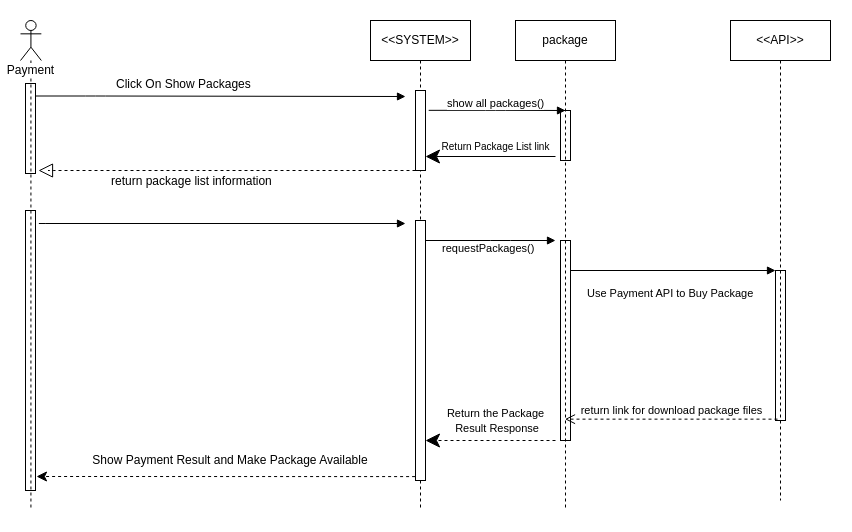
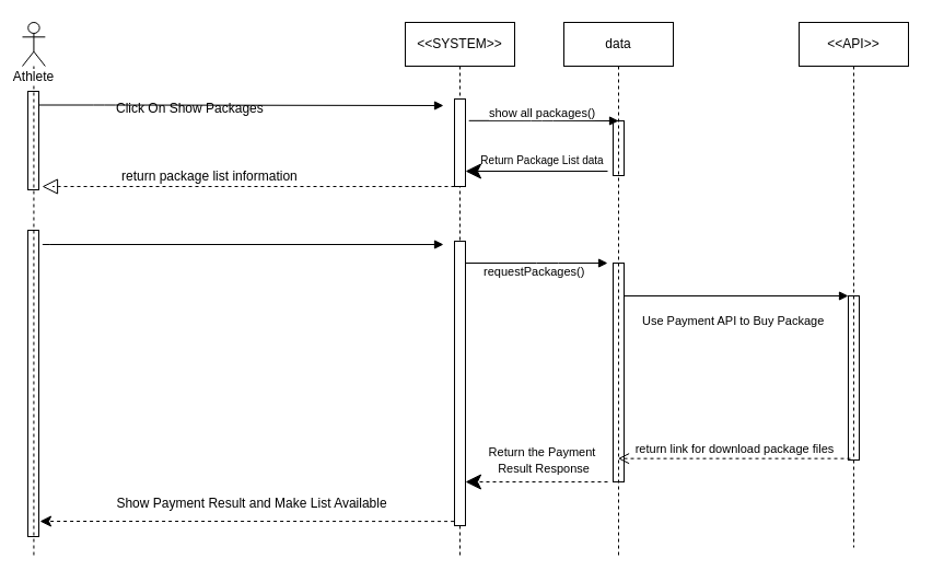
  <mxCell id="0" />
  <mxCell id="1" parent="0" />
  <mxCell id="2" value="" style="html=1;points=[];perimeter=orthogonalPerimeter;" parent="1" vertex="1"><mxGeometry x="25" y="210" width="10" height="280" as="geometry" /></mxCell>
  <mxCell id="3" value="" style="html=1;points=[];perimeter=orthogonalPerimeter;" parent="1" vertex="1"><mxGeometry x="560" y="240" width="10" height="200" as="geometry" /></mxCell>
  <mxCell id="4" value="" style="endArrow=block;endFill=1;html=1;edgeStyle=orthogonalEdgeStyle;align=left;verticalAlign=top;" parent="1" edge="1"><mxGeometry x="-0.676" y="-42" relative="1" as="geometry"><mxPoint x="35" y="95.5" as="sourcePoint" /><mxPoint x="405" y="96" as="targetPoint" /><Array as="points"><mxPoint x="95" y="95.5" /><mxPoint x="95" y="95.5" /></Array><mxPoint x="-40" y="-28" as="offset" /></mxGeometry></mxCell>
- <mxCell id="5" value="Click On Show Packages" style="text;strokeColor=none;fillColor=none;align=left;verticalAlign=top;spacingLeft=4;spacingRight=4;overflow=hidden;rotatable=0;points=[[0,0.5],[1,0.5]];portConstraint=eastwest;" parent="1" vertex="1"><mxGeometry x="110" y="70" width="218" height="26" as="geometry" /></mxCell>
+ <mxCell id="5" value="Click On Show Packages" style="text;strokeColor=none;fillColor=none;align=left;verticalAlign=top;spacingLeft=4;spacingRight=4;overflow=hidden;rotatable=0;points=[[0,0.5],[1,0.5]];portConstraint=eastwest;" parent="1" vertex="1"><mxGeometry x="100" y="85" width="218" height="26" as="geometry" /></mxCell>
  <mxCell id="6" value="Use Payment API to Buy Package" style="endArrow=block;endFill=1;html=1;edgeStyle=orthogonalEdgeStyle;align=left;verticalAlign=top;" parent="1" edge="1"><mxGeometry x="-0.854" y="-10" relative="1" as="geometry"><mxPoint x="570" y="270" as="sourcePoint" /><mxPoint x="775" y="270" as="targetPoint" /><Array as="points" /><mxPoint as="offset" /></mxGeometry></mxCell>
  <mxCell id="7" value="" style="endArrow=block;dashed=1;endFill=0;endSize=12;html=1;" parent="1" edge="1"><mxGeometry width="160" relative="1" as="geometry"><mxPoint x="415" y="170" as="sourcePoint" /><mxPoint x="38" y="170" as="targetPoint" /><Array as="points"><mxPoint x="45" y="170" /></Array></mxGeometry></mxCell>
- <mxCell id="8" value="return package list information" style="text;strokeColor=none;fillColor=none;align=left;verticalAlign=top;spacingLeft=4;spacingRight=4;overflow=hidden;rotatable=0;points=[[0,0.5],[1,0.5]];portConstraint=eastwest;" parent="1" vertex="1"><mxGeometry x="105" y="167" width="170" height="26" as="geometry" /></mxCell>
+ <mxCell id="8" value="return package list information" style="text;strokeColor=none;fillColor=none;align=left;verticalAlign=top;spacingLeft=4;spacingRight=4;overflow=hidden;rotatable=0;points=[[0,0.5],[1,0.5]];portConstraint=eastwest;" parent="1" vertex="1"><mxGeometry x="105" y="147" width="170" height="26" as="geometry" /></mxCell>
  <mxCell id="9" value="" style="html=1;points=[];perimeter=orthogonalPerimeter;" parent="1" vertex="1"><mxGeometry x="25" y="83" width="10" height="90" as="geometry" /></mxCell>
  <mxCell id="10" value="" style="html=1;points=[];perimeter=orthogonalPerimeter;" parent="1" vertex="1"><mxGeometry x="775" y="270" width="10" height="150" as="geometry" /></mxCell>
  <mxCell id="11" value="" style="endArrow=block;endFill=1;html=1;edgeStyle=orthogonalEdgeStyle;align=left;verticalAlign=top;" parent="1" edge="1"><mxGeometry x="-1" relative="1" as="geometry"><mxPoint x="45" y="223" as="sourcePoint" /><mxPoint x="405" y="223" as="targetPoint" /><Array as="points"><mxPoint x="35" y="222.5" /><mxPoint x="296" y="222.5" /></Array></mxGeometry></mxCell>
  <mxCell id="12" value="return link for download package files" style="html=1;verticalAlign=bottom;endArrow=open;endSize=8;exitX=0.2;exitY=0.991;exitDx=0;exitDy=0;exitPerimeter=0;dashed=1;" parent="1" source="10" target="15" edge="1"><mxGeometry relative="1" as="geometry"><mxPoint x="780" y="420" as="sourcePoint" /><mxPoint x="700" y="420" as="targetPoint" /></mxGeometry></mxCell>
  <mxCell id="13" value="" style="html=1;verticalAlign=bottom;endArrow=classic;endSize=8;entryX=1.1;entryY=0.95;entryDx=0;entryDy=0;entryPerimeter=0;exitX=-0.04;exitY=0.985;exitDx=0;exitDy=0;exitPerimeter=0;endFill=1;dashed=1;" parent="1" source="20" target="2" edge="1"><mxGeometry relative="1" as="geometry"><mxPoint x="415" y="419" as="sourcePoint" /><mxPoint x="90" y="420.1" as="targetPoint" /><Array as="points" /></mxGeometry></mxCell>
  <mxCell id="14" value="" style="html=1;points=[];perimeter=orthogonalPerimeter;" parent="1" vertex="1"><mxGeometry x="560" y="110" width="10" height="50" as="geometry" /></mxCell>
- <mxCell id="15" value="package" style="shape=umlLifeline;perimeter=lifelinePerimeter;whiteSpace=wrap;html=1;container=1;collapsible=0;recursiveResize=0;outlineConnect=0;perimeterSpacing=0;" parent="1" vertex="1"><mxGeometry x="515" y="20" width="100" height="490" as="geometry" /></mxCell>
+ <mxCell id="15" value="data" style="shape=umlLifeline;perimeter=lifelinePerimeter;whiteSpace=wrap;html=1;container=1;collapsible=0;recursiveResize=0;outlineConnect=0;perimeterSpacing=0;" parent="1" vertex="1"><mxGeometry x="515" y="20" width="100" height="490" as="geometry" /></mxCell>
  <mxCell id="16" value="&amp;lt;&amp;lt;API&amp;gt;&amp;gt;" style="shape=umlLifeline;perimeter=lifelinePerimeter;whiteSpace=wrap;html=1;container=1;collapsible=0;recursiveResize=0;outlineConnect=0;" parent="1" vertex="1"><mxGeometry x="730" y="20" width="100" height="480" as="geometry" /></mxCell>
- <mxCell id="17" value="Payment" style="shape=umlLifeline;participant=umlActor;perimeter=lifelinePerimeter;whiteSpace=wrap;html=1;container=1;collapsible=0;recursiveResize=0;verticalAlign=top;spacingTop=36;labelBackgroundColor=#ffffff;outlineConnect=0;" parent="1" vertex="1"><mxGeometry x="20" y="20" width="20.85" height="490" as="geometry" /></mxCell>
+ <mxCell id="17" value="Athlete" style="shape=umlLifeline;participant=umlActor;perimeter=lifelinePerimeter;whiteSpace=wrap;html=1;container=1;collapsible=0;recursiveResize=0;verticalAlign=top;spacingTop=36;labelBackgroundColor=#ffffff;outlineConnect=0;" parent="1" vertex="1"><mxGeometry x="20" y="20" width="20.85" height="490" as="geometry" /></mxCell>
  <mxCell id="18" value="&amp;lt;&amp;lt;SYSTEM&amp;gt;&amp;gt;" style="shape=umlLifeline;perimeter=lifelinePerimeter;whiteSpace=wrap;html=1;container=1;collapsible=0;recursiveResize=0;outlineConnect=0;" parent="1" vertex="1"><mxGeometry x="370" y="20" width="100" height="490" as="geometry" /></mxCell>
  <mxCell id="19" value="" style="html=1;points=[];perimeter=orthogonalPerimeter;" parent="18" vertex="1"><mxGeometry x="45" y="70" width="10" height="80" as="geometry" /></mxCell>
  <mxCell id="20" value="" style="html=1;points=[];perimeter=orthogonalPerimeter;" parent="18" vertex="1"><mxGeometry x="45" y="200" width="10" height="260" as="geometry" /></mxCell>
  <mxCell id="21" value="" style="endArrow=classic;endFill=1;endSize=12;html=1;" parent="1" edge="1"><mxGeometry width="160" relative="1" as="geometry"><mxPoint x="555" y="156" as="sourcePoint" /><mxPoint x="425" y="156" as="targetPoint" /></mxGeometry></mxCell>
  <mxCell id="22" value="requestPackages()" style="endArrow=block;endFill=1;html=1;edgeStyle=orthogonalEdgeStyle;align=left;verticalAlign=top;" parent="1" edge="1"><mxGeometry x="-0.769" y="5" relative="1" as="geometry"><mxPoint x="425" y="240" as="sourcePoint" /><mxPoint x="555" y="240" as="targetPoint" /><mxPoint as="offset" /><Array as="points"><mxPoint x="500" y="240" /><mxPoint x="500" y="240" /></Array></mxGeometry></mxCell>
  <mxCell id="23" value="" style="endArrow=classic;endFill=1;endSize=12;html=1;dashed=1;" parent="1" edge="1"><mxGeometry width="160" relative="1" as="geometry"><mxPoint x="555" y="440" as="sourcePoint" /><mxPoint x="425" y="440" as="targetPoint" /></mxGeometry></mxCell>
  <mxCell id="24" value="show all packages()" style="endArrow=block;endFill=1;html=1;edgeStyle=orthogonalEdgeStyle;align=left;verticalAlign=top;exitX=1.32;exitY=0.248;exitDx=0;exitDy=0;exitPerimeter=0;" parent="1" source="19" edge="1"><mxGeometry x="-0.752" y="20" relative="1" as="geometry"><mxPoint x="435" y="110" as="sourcePoint" /><mxPoint x="565" y="110" as="targetPoint" /><mxPoint as="offset" /></mxGeometry></mxCell>
- <mxCell id="25" value="&lt;font style=&quot;font-size: 10px&quot;&gt;Return Package List link&lt;/font&gt;" style="text;html=1;align=center;verticalAlign=middle;resizable=0;points=[];;autosize=1;" parent="1" vertex="1"><mxGeometry x="430" y="136" width="130" height="20" as="geometry" /></mxCell>
- <mxCell id="26" value="&lt;font style=&quot;font-size: 11px&quot;&gt;Return the Package&lt;br&gt;&amp;nbsp;Result Response&lt;/font&gt;" style="text;html=1;align=center;verticalAlign=middle;resizable=0;points=[];;autosize=1;" parent="1" vertex="1"><mxGeometry x="440" y="405" width="110" height="30" as="geometry" /></mxCell>
- <mxCell id="27" value="Show Payment Result and Make Package Available" style="text;html=1;strokeColor=none;fillColor=none;align=center;verticalAlign=middle;whiteSpace=wrap;rounded=0;" parent="1" vertex="1"><mxGeometry x="65" y="450" width="330" height="20" as="geometry" /></mxCell>
+ <mxCell id="25" value="&lt;font style=&quot;font-size: 10px&quot;&gt;Return Package List data&lt;/font&gt;" style="text;html=1;align=center;verticalAlign=middle;resizable=0;points=[];;autosize=1;" parent="1" vertex="1"><mxGeometry x="430" y="136" width="130" height="20" as="geometry" /></mxCell>
+ <mxCell id="26" value="&lt;font style=&quot;font-size: 11px&quot;&gt;Return the Payment&lt;br&gt;&amp;nbsp;Result Response&lt;/font&gt;" style="text;html=1;align=center;verticalAlign=middle;resizable=0;points=[];;autosize=1;" parent="1" vertex="1"><mxGeometry x="440" y="405" width="110" height="30" as="geometry" /></mxCell>
+ <mxCell id="27" value="Show Payment Result and Make List Available" style="text;html=1;strokeColor=none;fillColor=none;align=center;verticalAlign=middle;whiteSpace=wrap;rounded=0;" parent="1" vertex="1"><mxGeometry x="65" y="450" width="330" height="20" as="geometry" /></mxCell>
